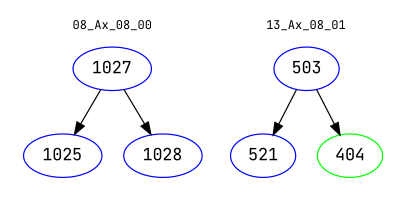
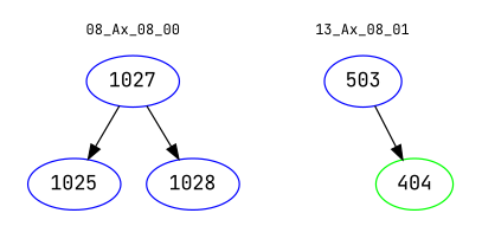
  digraph {
    fontname="JetBrains Mono"
    node [color=blue fontname="JetBrains Mono"]
    edge [color=black fontname="JetBrains Mono"]
    n1 [label=1027]
    n2 [label=1025]
    n3 [label=1028]
    n4 [label=503]
-   n5 [label=521]
    n6 [color=green label=404]
    subgraph cluster_1 {
      color=white
      fontsize=10
      label="08_Ax_08_00"
      n1
      n2
      n3
    }
    subgraph cluster_2 {
      color=white
      fontsize=10
      label="13_Ax_08_01"
      n4
-     n5
      n6
    }
    n1 -> n2
    n1 -> n3
-   n4 -> n5
    n4 -> n6
  }
